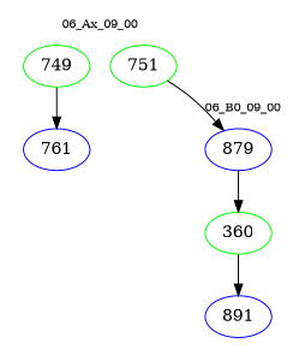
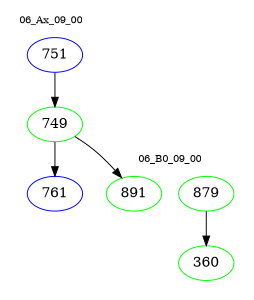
  digraph {
    node [color=blue]
    edge [color=black]
-   n1 [color=green label=751]
+   n1 [label=751]
    n2 [color=green label=749]
    n3 [label=761]
-   n4 [label=879]
+   n4 [color=green label=879]
    n5 [color=green label=360]
-   n6 [label=891]
+   n6 [color=green label=891]
    subgraph cluster_1 {
      color=white
      fontsize=10
      label="06_Ax_09_00"
      n1
      n2
      n3
    }
    subgraph cluster_2 {
      color=white
      fontsize=10
      label="06_B0_09_00"
      n4
      n5
      n6
    }
-   n1 -> n4
+   n1 -> n2
    n2 -> n3
    n4 -> n5
-   n5 -> n6
+   n2 -> n6
  }
